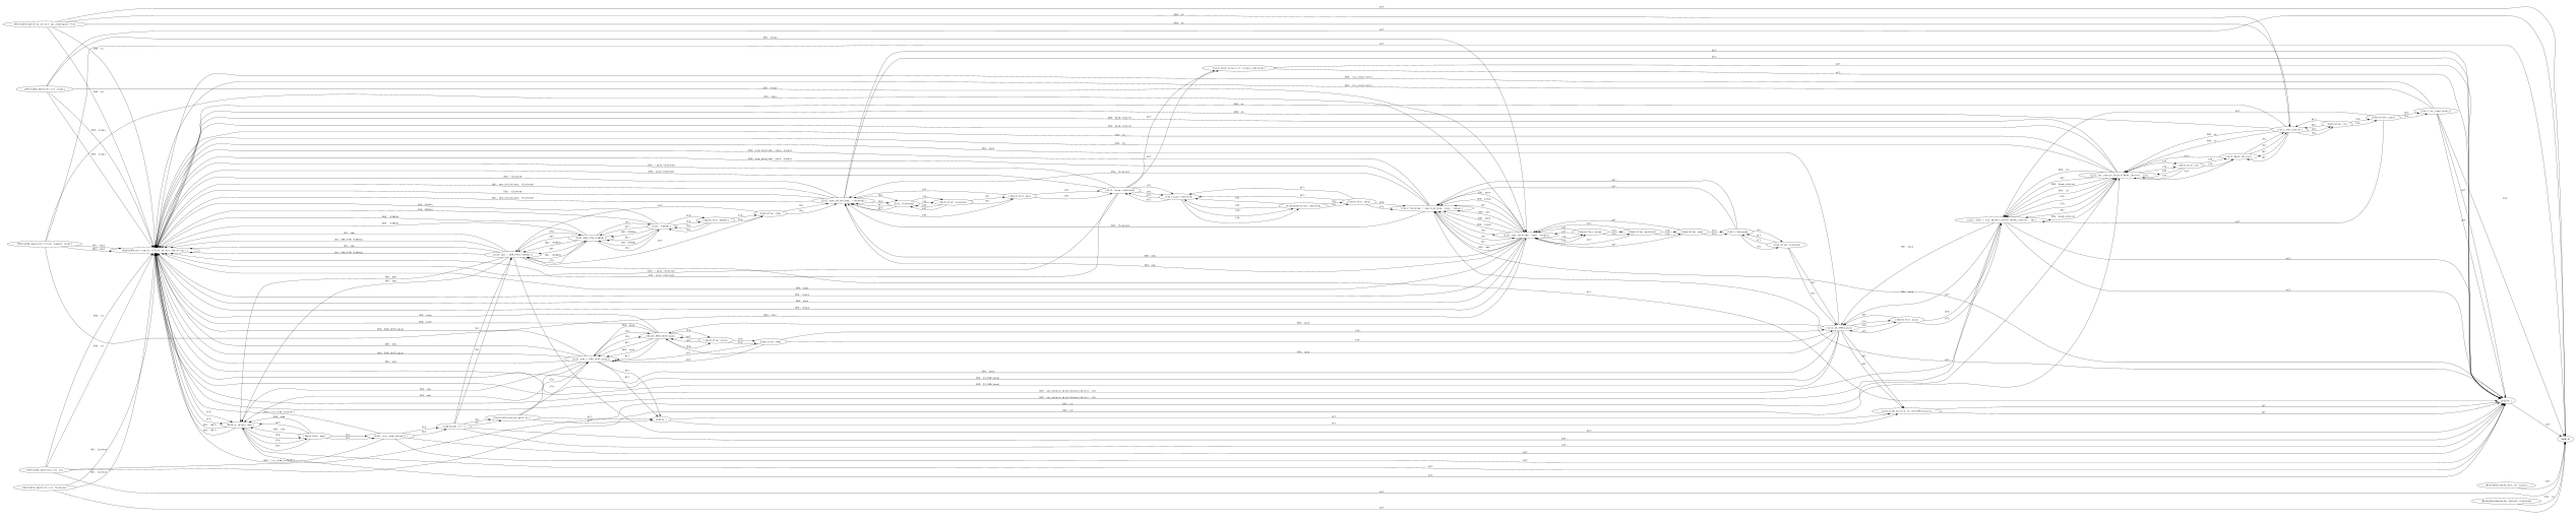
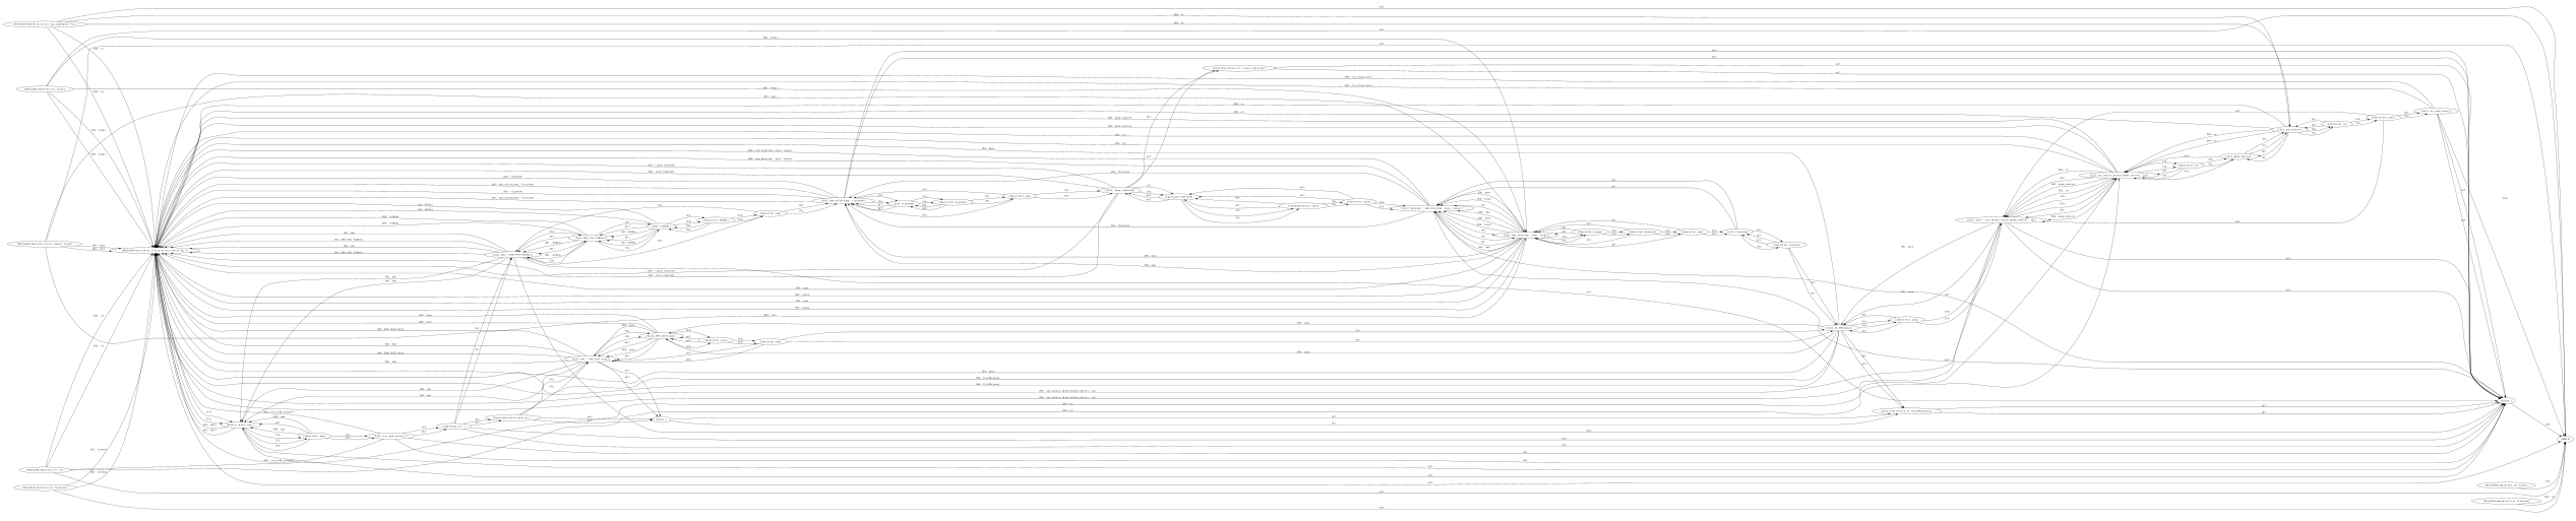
  digraph {
    fontname="Roboto Mono"
    rankdir=LR
    node [fontname="Roboto Mono"]
    edge [fontname="Roboto Mono"]
    n1 [label="(ControlStructure,if (IS_ERR(ipcp)))"]
    n2 [label="(Block,)"]
    1000101
    n4 [label="(Identifier,ipcp)"]
    n5 [label="(Call,IS_ERR(ipcp))"]
    n6 [label="(Call,ipcp = ipc_obtain_object(&sem_ids(ns), id))"]
    n7 [label="(Block,ERR_CAST(ipcp))"]
    n8 [label="(MethodReturn,static inline struct sem_array *)"]
    n9 [label="(Call,ipc_obtain_object(&sem_ids(ns), id))"]
    n10 [label="(Block,)"]
    n11 [label="(Identifier,ipcp)"]
    n12 [label="(Call,sma = ERR_CAST(ipcp))"]
    n13 [label="(Return,return sma;)"]
    n14 [label="(Identifier,sma)"]
    n15 [label="(Identifier,sma)"]
    n16 [label="(ControlStructure,goto err;)"]
    n17 [label="(Call,*locknum = sem_lock(sma, sops, nsops))"]
    n18 [label="(Call,sem_lock(sma, sops, nsops))"]
    n19 [label="(Call,sem_unlock(sma, *locknum))"]
    n20 [label="(Identifier,nsops)"]
    n21 [label="(Call,*locknum)"]
    n22 [label="(Call,*locknum)"]
    n23 [label="(Identifier,locknum)"]
    n24 [label="(Identifier,deleted)"]
    n25 [label="(Identifier,sma)"]
    n26 [label="(MethodParameterIn,struct ipc_namespace *ns)"]
    n27 [label="(Call,sem_ids(ns))"]
    n28 [label="(Call,&sem_ids(ns))"]
    n29 [label="(Identifier,ns)"]
-   n30 [label="(FieldIdentifier,deleted)"]
+   n30 [label="(FieldIdentifier,sops)"]
    n31 [label="(Call,ipcp->deleted)"]
    n32 [label="(Identifier,ipcp)"]
    n33 [label="(Call,!ipcp->deleted)"]
    n34 [label="(ControlStructure,if (!ipcp->deleted))"]
    n35 [label="(Identifier,locknum)"]
    n36 [label="(Identifier,sma)"]
    n37 [label="(Call,-EINVAL)"]
    n38 [label="(Identifier,EINVAL)"]
    n39 [label="(Call,ERR_PTR(-EINVAL))"]
    n40 [label="(Identifier,sma)"]
    n41 [label="(Call,sma = ERR_PTR(-EINVAL))"]
    n42 [label="(JumpTarget,err:)"]
    n43 [label="(Call,rcu_read_unlock())"]
    n44 [label="(MethodParameterIn,struct sembuf *sops)"]
    n45 [label="(MethodParameterIn,int id)"]
    n46 [label="(Identifier,id)"]
    n47 [label="(MethodParameterIn,int nsops)"]
    n48 [label="(MethodParameterOut,int nsops)"]
    n49 [label="(MethodParameterIn,int *locknum)"]
-   n50 [label="(MethodParameterOut,obtain *locknum)"]
+   n50 [label="(MethodParameterOut,int *locknum)"]
    n51 [label="(Call,rcu_read_lock())"]
    n52 [label="(Identifier,ipcp)"]
    n1 -> n2 [label="AST: "]
    n1 -> n2 [label="AST: "]
    n2 -> 1000101 [label="AST: "]
    n4 -> n5 [label="AST: "]
    n4 -> n5 [label="AST: "]
    n4 -> n6 [label="CFG: "]
    n4 -> n6 [label="CFG: "]
    n5 -> n1 [label="AST: "]
    n5 -> n1 [label="AST: "]
    n5 -> n4 [label="CFG: "]
    n5 -> n4 [label="CFG: "]
    n5 -> n7 [label="DDG: ipcp"]
    n5 -> n7 [label="DDG: ipcp"]
    n5 -> n8 [label="DDG: IS_ERR(ipcp)"]
    n5 -> n8 [label="DDG: ipcp"]
    n5 -> n8 [label="DDG: IS_ERR(ipcp)"]
    n5 -> n8 [label="DDG: ipcp"]
    n6 -> n2 [label="AST: "]
    n6 -> n2 [label="AST: "]
    n6 -> n5 [label="DDG: ipcp"]
    n6 -> n5 [label="DDG: ipcp"]
    n6 -> n8 [label="DDG: ipc_obtain_object(&sem_ids(ns), id)"]
    n6 -> n8 [label="DDG: ipc_obtain_object(&sem_ids(ns), id)"]
    n6 -> n9 [label="CFG: "]
    n6 -> n9 [label="CFG: "]
    n7 -> n8 [label="DDG: ipcp"]
    n7 -> n8 [label="DDG: ipcp"]
    n7 -> n11 [label="CFG: "]
    n7 -> n11 [label="CFG: "]
    n7 -> n12 [label="AST: "]
    n7 -> n12 [label="DDG: ipcp"]
    n7 -> n12 [label="AST: "]
    n7 -> n12 [label="DDG: ipcp"]
+   n8 -> 1000101 [label="AST: "]
    n8 -> n13 [label="CFG: "]
    n8 -> n13 [label="CFG: "]
    n9 -> n6 [label="AST: "]
    n9 -> n6 [label="DDG: &sem_ids(ns)"]
    n9 -> n6 [label="DDG: id"]
    n9 -> n6 [label="AST: "]
    n9 -> n6 [label="DDG: &sem_ids(ns)"]
    n9 -> n6 [label="DDG: id"]
    n9 -> n8 [label="DDG: id"]
    n9 -> n8 [label="DDG: &sem_ids(ns)"]
    n9 -> n8 [label="DDG: id"]
    n9 -> n8 [label="DDG: &sem_ids(ns)"]
    n9 -> n46 [label="CFG: "]
    n9 -> n46 [label="CFG: "]
    n10 -> n1 [label="AST: "]
    n10 -> n1 [label="AST: "]
    n11 -> n7 [label="AST: "]
    n11 -> n7 [label="AST: "]
    n11 -> n14 [label="CFG: "]
    n11 -> n14 [label="CFG: "]
    n12 -> n7 [label="CFG: "]
    n12 -> n7 [label="CFG: "]
    n12 -> n8 [label="DDG: ERR_CAST(ipcp)"]
    n12 -> n8 [label="DDG: sma"]
    n12 -> n8 [label="DDG: ERR_CAST(ipcp)"]
    n12 -> n8 [label="DDG: sma"]
    n12 -> n10 [label="AST: "]
    n12 -> n10 [label="AST: "]
    n12 -> n13 [label="DDG: sma"]
    n12 -> n13 [label="DDG: sma"]
    n13 -> n2 [label="AST: "]
    n13 -> n2 [label="AST: "]
    n13 -> n8 [label="DDG: <RET>"]
    n13 -> n8 [label="DDG: <RET>"]
    n13 -> n15 [label="CFG: "]
    n13 -> n15 [label="CFG: "]
    n14 -> n5 [label="CFG: "]
    n14 -> n5 [label="CFG: "]
    n14 -> n12 [label="AST: "]
    n14 -> n12 [label="AST: "]
    n15 -> n13 [label="AST: "]
    n15 -> n13 [label="DDG: sma"]
    n15 -> n13 [label="AST: "]
    n15 -> n13 [label="DDG: sma"]
    n15 -> n43 [label="CFG: "]
    n15 -> n43 [label="CFG: "]
    n16 -> n10 [label="AST: "]
    n16 -> n10 [label="AST: "]
    n16 -> n12 [label="CFG: "]
    n16 -> n12 [label="CFG: "]
    n17 -> n2 [label="AST: "]
    n17 -> n2 [label="AST: "]
    n17 -> n8 [label="DDG: sem_lock(sma, sops, nsops)"]
    n17 -> n8 [label="DDG: sem_lock(sma, sops, nsops)"]
    n17 -> n18 [label="CFG: "]
    n17 -> n18 [label="CFG: "]
    n17 -> n19 [label="DDG: *locknum"]
    n17 -> n19 [label="DDG: *locknum"]
    n18 -> n8 [label="DDG: sops"]
    n18 -> n8 [label="DDG: nsops"]
    n18 -> n8 [label="DDG: sops"]
    n18 -> n8 [label="DDG: nsops"]
    n18 -> n17 [label="AST: "]
    n18 -> n17 [label="DDG: sma"]
    n18 -> n17 [label="DDG: sops"]
    n18 -> n17 [label="DDG: nsops"]
    n18 -> n17 [label="AST: "]
    n18 -> n17 [label="DDG: sma"]
    n18 -> n17 [label="DDG: sops"]
    n18 -> n17 [label="DDG: nsops"]
    n18 -> n19 [label="DDG: sma"]
    n18 -> n19 [label="DDG: sma"]
    n18 -> n20 [label="CFG: "]
    n18 -> n20 [label="CFG: "]
    n19 -> n2 [label="AST: "]
    n19 -> n2 [label="AST: "]
    n19 -> n8 [label="DDG: *locknum"]
    n19 -> n8 [label="DDG: sem_unlock(sma, *locknum)"]
    n19 -> n8 [label="DDG: *locknum"]
    n19 -> n8 [label="DDG: sem_unlock(sma, *locknum)"]
    n19 -> n21 [label="CFG: "]
    n19 -> n21 [label="CFG: "]
    n20 -> n18 [label="AST: "]
    n20 -> n18 [label="AST: "]
    n20 -> n24 [label="CFG: "]
    n20 -> n24 [label="CFG: "]
    n21 -> n19 [label="AST: "]
    n21 -> n19 [label="AST: "]
    n21 -> n35 [label="CFG: "]
    n21 -> n35 [label="CFG: "]
    n22 -> n17 [label="AST: "]
    n22 -> n17 [label="AST: "]
    n22 -> n23 [label="CFG: "]
    n22 -> n23 [label="CFG: "]
    n23 -> n5 [label="CFG: "]
    n23 -> n5 [label="CFG: "]
    n23 -> n22 [label="AST: "]
    n23 -> n22 [label="AST: "]
    n24 -> n18 [label="AST: "]
    n24 -> n18 [label="AST: "]
    n24 -> n25 [label="CFG: "]
    n24 -> n25 [label="CFG: "]
    n25 -> n18 [label="AST: "]
    n25 -> n18 [label="AST: "]
    n25 -> n22 [label="CFG: "]
    n25 -> n22 [label="CFG: "]
    n26 -> 1000101 [label="AST: "]
    n26 -> n8 [label="DDG: ns"]
    n26 -> n8 [label="DDG: ns"]
    n26 -> n27 [label="DDG: ns"]
    n26 -> n27 [label="DDG: ns"]
    n27 -> n8 [label="DDG: ns"]
    n27 -> n8 [label="DDG: ns"]
    n27 -> n9 [label="DDG: ns"]
    n27 -> n9 [label="DDG: ns"]
    n27 -> n28 [label="AST: "]
    n27 -> n28 [label="AST: "]
    n27 -> n29 [label="CFG: "]
    n27 -> n29 [label="CFG: "]
    n28 -> n9 [label="AST: "]
    n28 -> n9 [label="AST: "]
    n28 -> n27 [label="CFG: "]
    n28 -> n27 [label="CFG: "]
    n29 -> n27 [label="AST: "]
    n29 -> n27 [label="AST: "]
    n29 -> n52 [label="CFG: "]
    n29 -> n52 [label="CFG: "]
    n30 -> n31 [label="AST: "]
    n30 -> n31 [label="AST: "]
    n30 -> n32 [label="CFG: "]
    n30 -> n32 [label="CFG: "]
    n31 -> n30 [label="CFG: "]
    n31 -> n30 [label="CFG: "]
    n31 -> n33 [label="AST: "]
    n31 -> n33 [label="AST: "]
    n32 -> n17 [label="CFG: "]
    n32 -> n17 [label="CFG: "]
    n32 -> n31 [label="AST: "]
    n32 -> n31 [label="AST: "]
    n33 -> n8 [label="DDG: !ipcp->deleted"]
    n33 -> n8 [label="DDG: ipcp->deleted"]
    n33 -> n8 [label="DDG: !ipcp->deleted"]
    n33 -> n8 [label="DDG: ipcp->deleted"]
    n33 -> n31 [label="CFG: "]
    n33 -> n31 [label="CFG: "]
    n33 -> n34 [label="AST: "]
    n33 -> n34 [label="AST: "]
    n34 -> n2 [label="AST: "]
    n34 -> n2 [label="AST: "]
    n35 -> n21 [label="AST: "]
    n35 -> n21 [label="AST: "]
    n35 -> n36 [label="CFG: "]
    n35 -> n36 [label="CFG: "]
    n36 -> n19 [label="AST: "]
    n36 -> n19 [label="AST: "]
    n36 -> n33 [label="CFG: "]
    n36 -> n33 [label="CFG: "]
    n37 -> n8 [label="DDG: EINVAL"]
    n37 -> n8 [label="DDG: EINVAL"]
    n37 -> n38 [label="CFG: "]
    n37 -> n38 [label="CFG: "]
    n37 -> n39 [label="AST: "]
    n37 -> n39 [label="DDG: EINVAL"]
    n37 -> n39 [label="AST: "]
    n37 -> n39 [label="DDG: EINVAL"]
    n38 -> n37 [label="AST: "]
    n38 -> n37 [label="AST: "]
    n38 -> n40 [label="CFG: "]
    n38 -> n40 [label="CFG: "]
    n39 -> n8 [label="DDG: -EINVAL"]
    n39 -> n8 [label="DDG: -EINVAL"]
    n39 -> n37 [label="CFG: "]
    n39 -> n37 [label="CFG: "]
    n39 -> n41 [label="AST: "]
    n39 -> n41 [label="DDG: -EINVAL"]
    n39 -> n41 [label="AST: "]
    n39 -> n41 [label="DDG: -EINVAL"]
    n40 -> n19 [label="CFG: "]
    n40 -> n19 [label="CFG: "]
    n40 -> n41 [label="AST: "]
    n40 -> n41 [label="AST: "]
    n41 -> n2 [label="AST: "]
    n41 -> n2 [label="AST: "]
    n41 -> n8 [label="DDG: sma"]
    n41 -> n8 [label="DDG: ERR_PTR(-EINVAL)"]
    n41 -> n8 [label="DDG: sma"]
    n41 -> n8 [label="DDG: ERR_PTR(-EINVAL)"]
    n41 -> n13 [label="DDG: sma"]
    n41 -> n13 [label="DDG: sma"]
    n41 -> n39 [label="CFG: "]
    n41 -> n39 [label="CFG: "]
    n42 -> n2 [label="AST: "]
    n42 -> n2 [label="AST: "]
    n42 -> n16 [label="CFG: "]
    n42 -> n16 [label="CFG: "]
    n42 -> n41 [label="CFG: "]
    n42 -> n41 [label="CFG: "]
    n43 -> n2 [label="AST: "]
    n43 -> n2 [label="AST: "]
    n43 -> n8 [label="DDG: rcu_read_unlock()"]
    n43 -> n8 [label="DDG: rcu_read_unlock()"]
    n43 -> n42 [label="CFG: "]
    n43 -> n42 [label="CFG: "]
    n44 -> 1000101 [label="AST: "]
    n44 -> n8 [label="DDG: sops"]
    n44 -> n8 [label="DDG: sops"]
    n44 -> n18 [label="DDG: sops"]
    n44 -> n18 [label="DDG: sops"]
    n45 -> 1000101 [label="AST: "]
    n45 -> n8 [label="DDG: id"]
    n45 -> n8 [label="DDG: id"]
    n45 -> n9 [label="DDG: id"]
    n45 -> n9 [label="DDG: id"]
    n46 -> n9 [label="AST: "]
    n46 -> n9 [label="AST: "]
    n46 -> n28 [label="CFG: "]
    n46 -> n28 [label="CFG: "]
    n47 -> 1000101 [label="AST: "]
    n47 -> n8 [label="DDG: nsops"]
    n47 -> n8 [label="DDG: nsops"]
    n47 -> n18 [label="DDG: nsops"]
    n47 -> n18 [label="DDG: nsops"]
    n48 -> 1000101 [label="AST: "]
    n49 -> 1000101 [label="AST: "]
    n49 -> n8 [label="DDG: locknum"]
    n49 -> n8 [label="DDG: locknum"]
    n50 -> 1000101 [label="DDG: id"]
    n51 -> n2 [label="AST: "]
    n51 -> n2 [label="AST: "]
    n51 -> 1000101 [label="CFG: "]
    n51 -> n8 [label="DDG: rcu_read_lock()"]
    n51 -> n8 [label="DDG: rcu_read_lock()"]
    n52 -> n6 [label="AST: "]
    n52 -> n6 [label="AST: "]
    n52 -> n51 [label="CFG: "]
    n52 -> n51 [label="CFG: "]
  }
